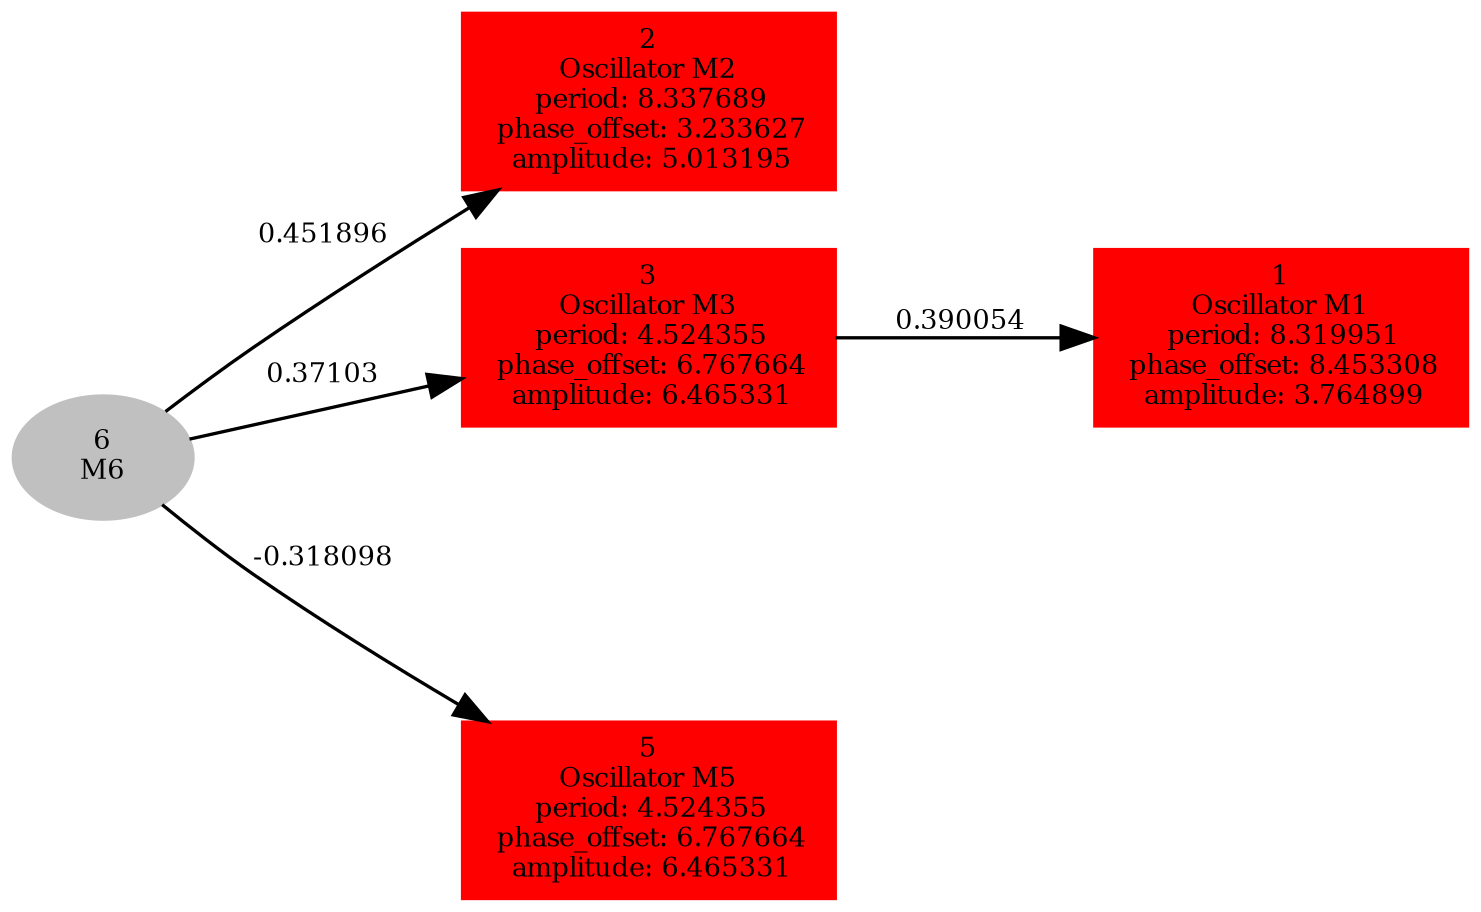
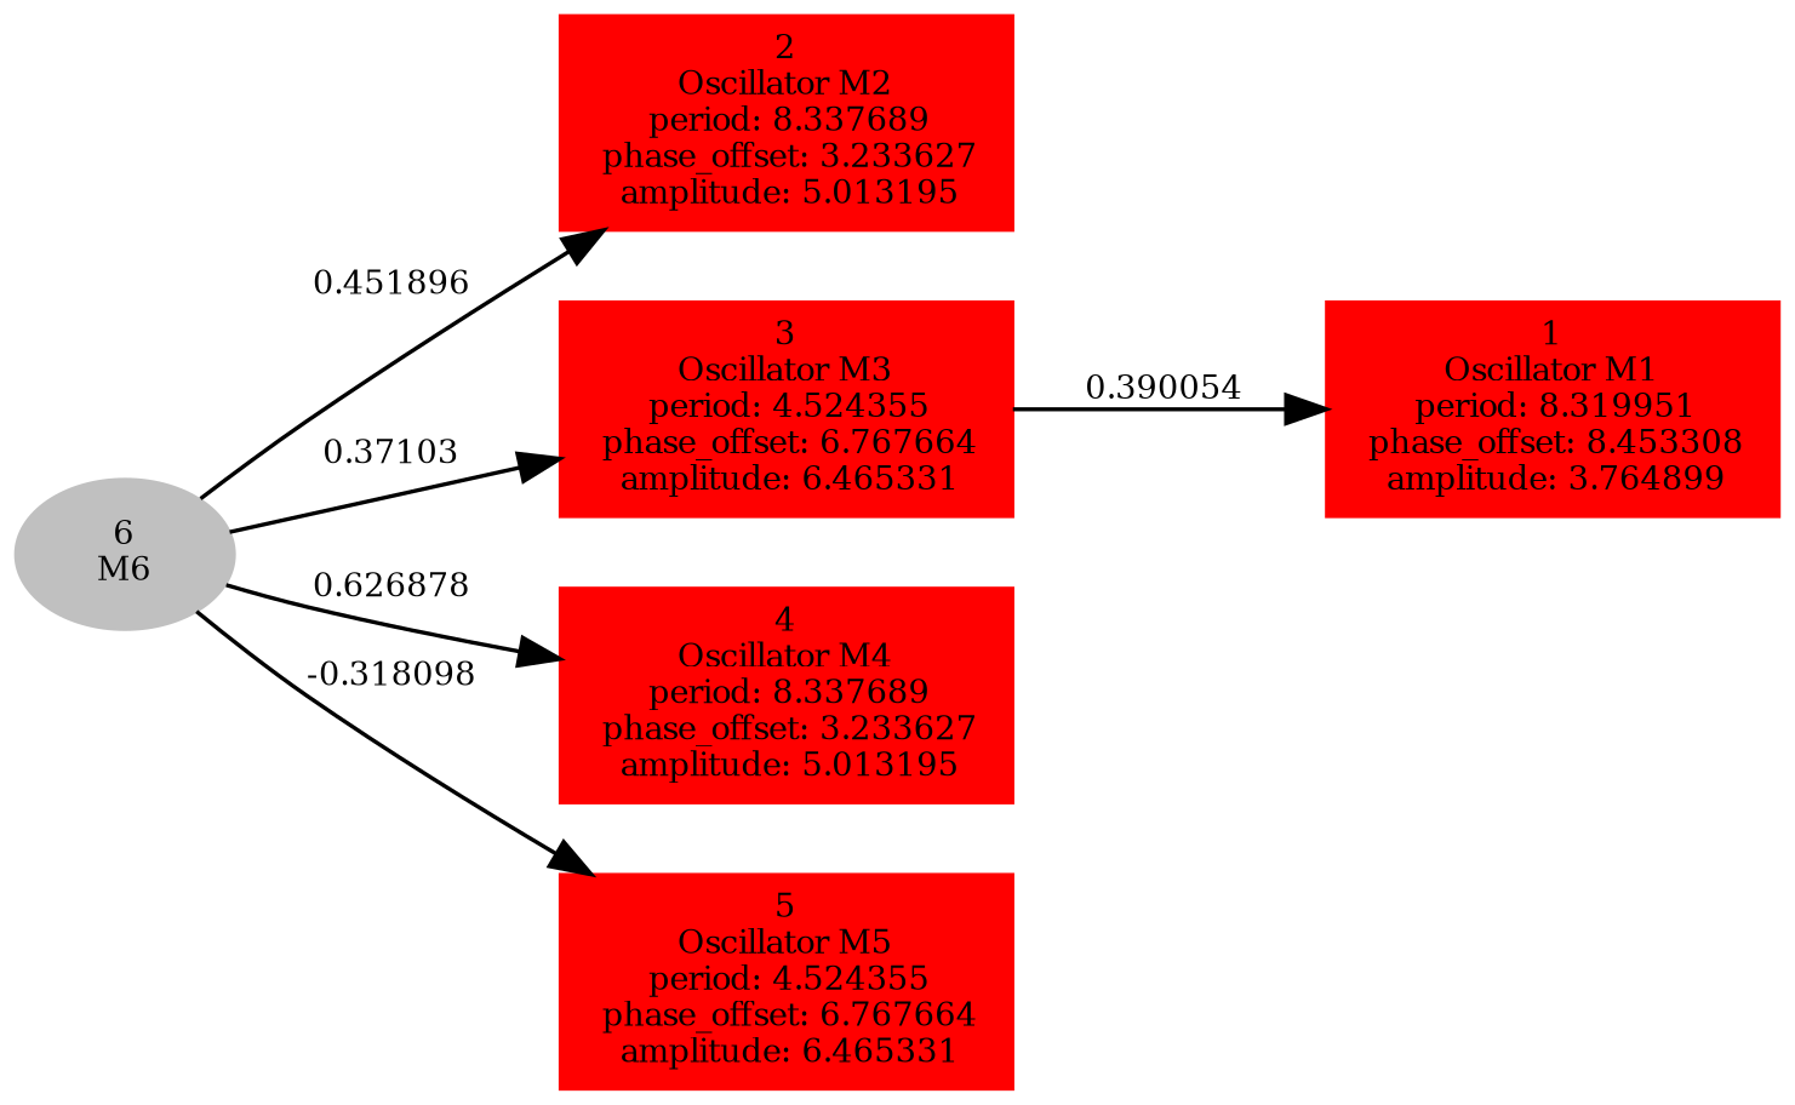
  digraph {
    forcelabels=true
    rankdir=LR
    node [color=red fontsize=8 shape=box style=filled]
    edge [fontsize=8]
    n1 [label=<1<BR />Oscillator M1<BR /> period: 8.319951<BR /> phase_offset: 8.453308<BR /> amplitude: 3.764899>]
    n2 [label=<2<BR />Oscillator M2<BR /> period: 8.337689<BR /> phase_offset: 3.233627<BR /> amplitude: 5.013195>]
    n3 [label=<3<BR />Oscillator M3<BR /> period: 4.524355<BR /> phase_offset: 6.767664<BR /> amplitude: 6.465331>]
+   n4 [label=<4<BR />Oscillator M4<BR /> period: 8.337689<BR /> phase_offset: 3.233627<BR /> amplitude: 5.013195>]
    n5 [label=<5<BR />Oscillator M5<BR /> period: 4.524355<BR /> phase_offset: 6.767664<BR /> amplitude: 6.465331>]
    n6 [color=grey label=<6<BR/>M6> shape=""]
    n3 -> n1 [label="0.390054 "]
    n6 -> n2 [label="0.451896 "]
    n6 -> n3 [label="0.37103 "]
+   n6 -> n4 [label="0.626878 "]
    n6 -> n5 [label="-0.318098 "]
  }
